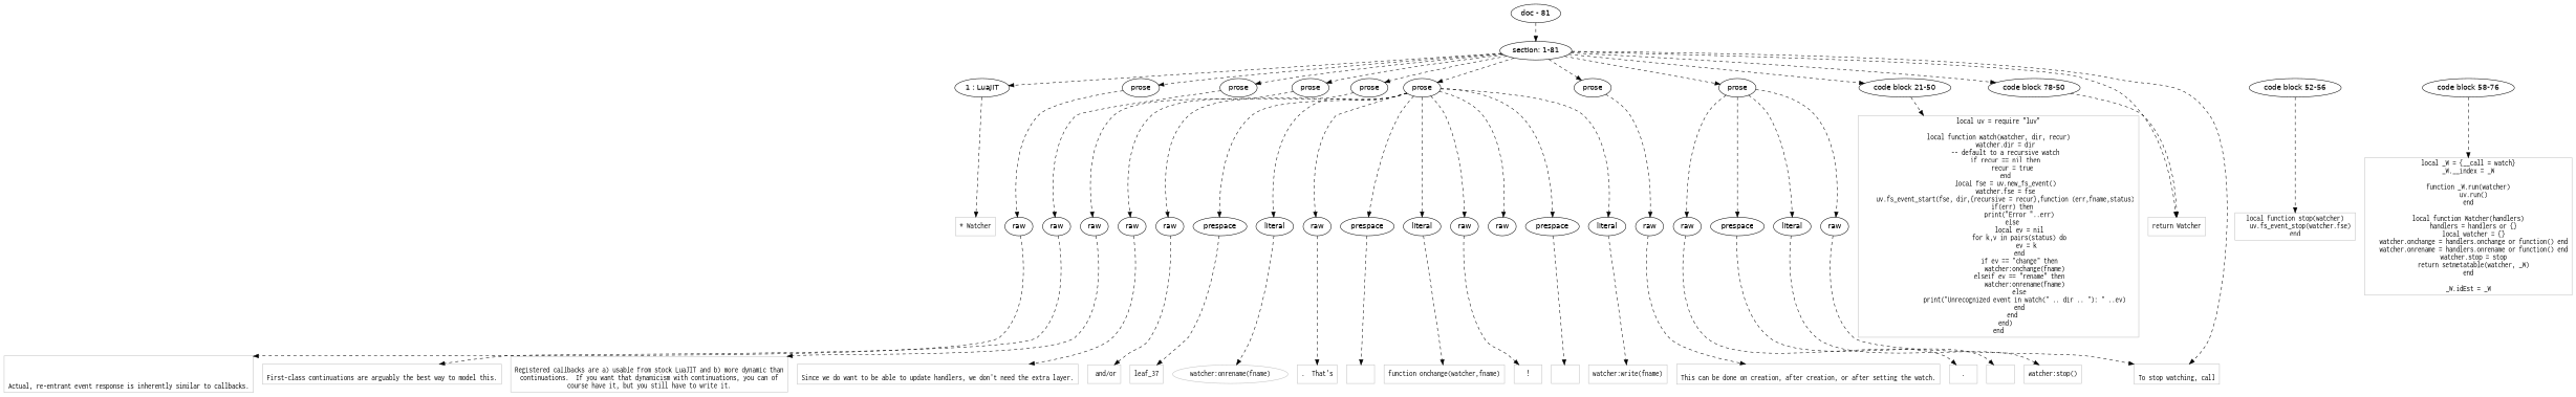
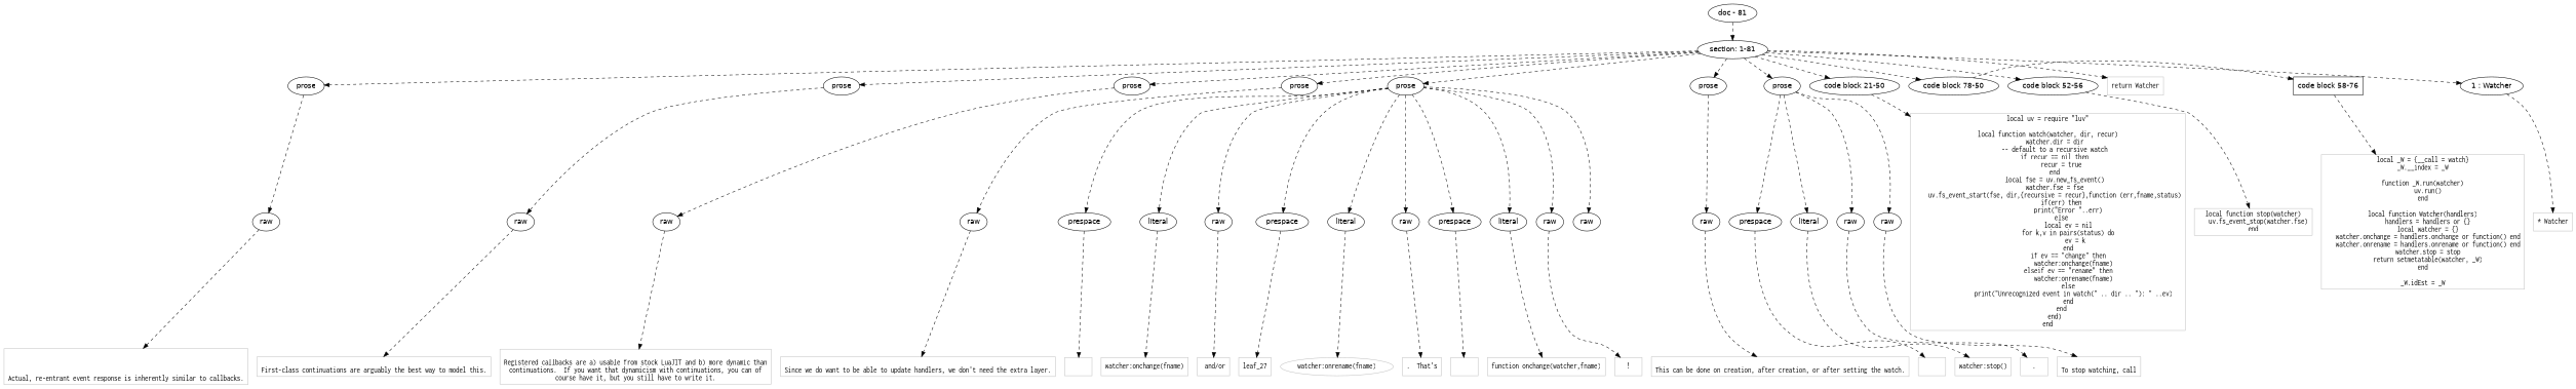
  digraph {
    node [fontname=Helvetica]
    edge [style=dashed]
    n1 [label="section: 1-81"]
-   n2 [label="1 : LuaJIT"]
+   n2 [label="1 : Watcher"]
    n3 [label=prose]
    n4 [label=prose]
    n5 [label=prose]
    n6 [label=prose]
    n7 [label=prose]
    n8 [label=prose]
    n9 [label=prose]
    n10 [label="code block 21-50"]
    n11 [label="code block 52-56"]
-   n12 [label="code block 58-76"]
+   n12 [label="code block 58-76" shape=box]
    n13 [label="code block 78-50"]
    n14 [label=raw]
    n15 [label=raw]
    n16 [label=raw]
    n17 [label=raw]
    n18 [label=raw]
    n19 [label=prespace]
    n20 [label=literal]
    n21 [label=raw]
    n22 [label=prespace]
    n23 [label=literal]
    n24 [label=raw]
    n25 [label=prespace]
    n26 [label=literal]
    n27 [label=raw]
    n28 [label=raw]
    n29 [label=raw]
    n30 [label=prespace]
    n31 [label=literal]
    n32 [label=raw]
    n33 [color=Gray fontname=Inconsolata label="return Watcher" shape=rectangle]
    n34 [color=Gray fontname=Inconsolata label="* Watcher" shape=rectangle]
    n35 [color=Gray fontname=Inconsolata label="local uv = require \"luv\"\n\nlocal function watch(watcher, dir, recur)\n    watcher.dir = dir\n    -- default to a recursive watch\n    if recur == nil then\n        recur = true\n    end\n    local fse = uv.new_fs_event()\n    watcher.fse = fse\n    uv.fs_event_start(fse, dir,{recursive = recur},function (err,fname,status)\n        if(err) then\n            print(\"Error \"..err)\n        else\n            local ev = nil\n            for k,v in pairs(status) do\n                ev = k\n            end\n            if ev == \"change\" then\n               watcher:onchange(fname)\n            elseif ev == \"rename\" then\n               watcher:onrename(fname)\n            else\n               print(\"Unrecognized event in watch(\" .. dir .. \"): \" ..ev)\n            end\n        end\n    end)\nend" shape=rectangle]
    n36 [color=Gray fontname=Inconsolata label="local function stop(watcher)\n   uv.fs_event_stop(watcher.fse)\nend" shape=rectangle]
    n37 [color=Gray fontname=Inconsolata label="local _W = {__call = watch}\n_W.__index = _W\n\nfunction _W.run(watcher)\n   uv.run()\nend\n\nlocal function Watcher(handlers)\n   handlers = handlers or {}\n   local watcher = {}\n   watcher.onchange = handlers.onchange or function() end\n   watcher.onrename = handlers.onrename or function() end\n   watcher.stop = stop\n   return setmetatable(watcher, _W)\nend\n\n_W.idEst = _W" shape=rectangle]
    n38 [color=Gray fontname=Inconsolata label="\n\n\nActual, re-entrant event response is inherently similar to callbacks.\n" shape=rectangle]
    n39 [color=Gray fontname=Inconsolata label="\nFirst-class continuations are arguably the best way to model this.\n" shape=rectangle]
    n40 [color=Gray fontname=Inconsolata label="\nRegistered callbacks are a) usable from stock LuaJIT and b) more dynamic than\ncontinuations.  If you want that dynamicism with continuations, you can of\ncourse have it, but you still have to write it.\n" shape=rectangle]
    n41 [color=Gray fontname=Inconsolata label="\nSince we do want to be able to update handlers, we don't need the extra layer.\n" shape=rectangle]
    n42 [color=Gray fontname=Inconsolata label=" " shape=rectangle]
-   n43 [color=Gray fontname=Inconsolata label="watcher:write(fname)" shape=rectangle]
+   n43 [color=Gray fontname=Inconsolata label="watcher:onchange(fname)" shape=rectangle]
    n44 [color=Gray fontname=Inconsolata label=" and/or" shape=rectangle]
-   leaf_37 [color=Gray fontname=Inconsolata shape=rectangle]
+   leaf_37 [color=Gray fontname=Inconsolata shape=rectangle label=leaf_27]
    n46 [color=Gray fontname=Inconsolata label="watcher:onrename(fname)" shape=ellipse]
    n47 [color=Gray fontname=Inconsolata label=".  That's" shape=rectangle]
    n48 [color=Gray fontname=Inconsolata label=" " shape=rectangle]
    n49 [color=Gray fontname=Inconsolata label="function onchange(watcher,fname)" shape=rectangle]
    n50 [color=Gray fontname=Inconsolata label="!\n" shape=rectangle]
    n51 [color=Gray fontname=Inconsolata label="\nThis can be done on creation, after creation, or after setting the watch.\n" shape=rectangle]
    n52 [color=Gray fontname=Inconsolata label="\nTo stop watching, call" shape=rectangle]
    n53 [color=Gray fontname=Inconsolata label=" " shape=rectangle]
    n54 [color=Gray fontname=Inconsolata label="watcher:stop()" shape=rectangle]
    n55 [color=Gray fontname=Inconsolata label=".\n" shape=rectangle]
    n56 [label="doc - 81"]
    subgraph sub_1 {
      rank=same
      n1
    }
    subgraph sub_2 {
      rank=same
      n2
      n3
      n4
      n5
      n6
      n7
      n8
      n9
      n10
      n11
      n12
      n13
    }
    subgraph sub_3 {
      rank=same
      n14
    }
    subgraph sub_4 {
      rank=same
      n15
    }
    subgraph sub_5 {
      rank=same
      n16
    }
    subgraph sub_6 {
      rank=same
      n17
    }
    subgraph sub_7 {
      rank=same
      n18
      n19
      n20
      n21
      n22
      n23
      n24
      n25
      n26
      n27
    }
    subgraph sub_8 {
      rank=same
      n28
    }
    subgraph sub_9 {
      rank=same
      n29
      n30
      n31
      n32
    }
    n1 -> n2
    n1 -> n3
    n1 -> n4
    n1 -> n5
    n1 -> n6
    n1 -> n7
    n1 -> n8
    n1 -> n9
    n1 -> n10
-   n1 -> n52
+   n1 -> n11
    n1 -> n13
    n1 -> n33
    n2 -> n34
    n3 -> n14
    n4 -> n15
    n5 -> n16
    n6 -> n17
    n7 -> n18
    n7 -> n19
    n7 -> n20
    n7 -> n21
    n7 -> n22
    n7 -> n23
    n7 -> n24
    n7 -> n25
    n7 -> n26
    n7 -> n27
    n8 -> n28
    n9 -> n29
    n9 -> n30
    n9 -> n31
    n9 -> n32
    n10 -> n35
    n11 -> n36
    n12 -> n37
-   n13 -> n33
+   n13 -> n12
    n14 -> n38
    n15 -> n39
    n16 -> n40
    n17 -> n41
    n19 -> n42
    n20 -> n43
    n21 -> n44
    n22 -> leaf_37
    n23 -> n46
    n24 -> n47
    n25 -> n48
    n26 -> n49
    n27 -> n50
    n28 -> n51
    n29 -> n52
    n30 -> n53
    n31 -> n54
    n32 -> n55
    n56 -> n1
  }
